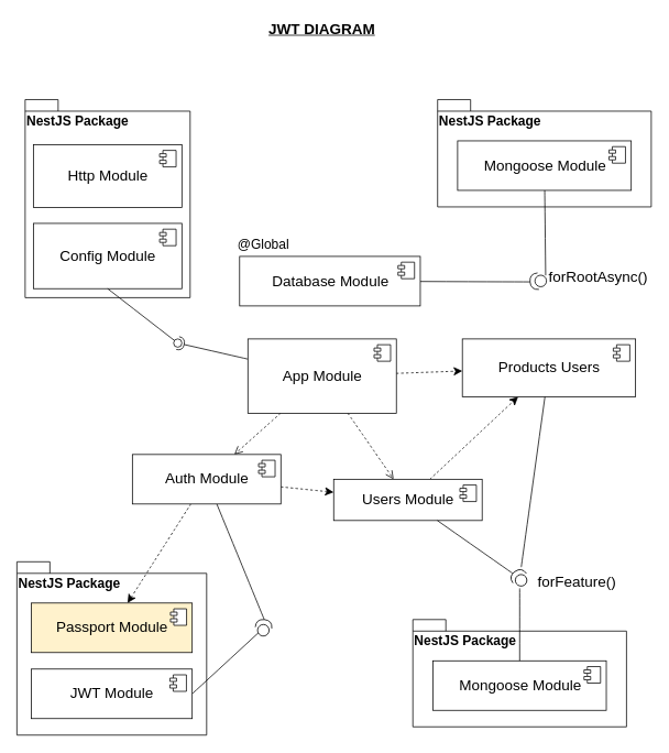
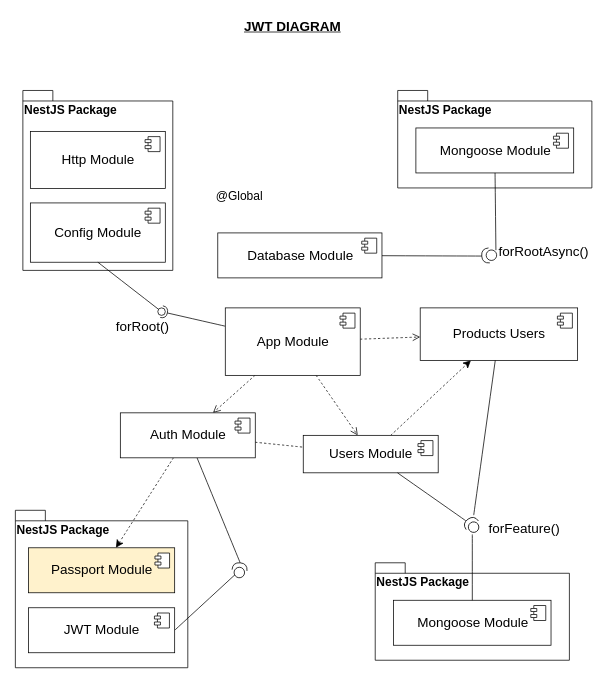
  <mxCell id="0" />
  <mxCell id="1" parent="0" />
  <mxCell id="2" value="NestJS Package" style="shape=folder;fontStyle=1;spacingTop=10;tabWidth=40;tabHeight=14;tabPosition=left;html=1;fontSize=16;align=left;verticalAlign=top;container=0;" parent="1" vertex="1"><mxGeometry x="20" y="680" width="230" height="210" as="geometry" /></mxCell>
  <mxCell id="3" value="" style="group" parent="1" vertex="1" connectable="0"><mxGeometry x="500" y="750" width="259" height="130" as="geometry" /></mxCell>
  <mxCell id="4" value="NestJS Package" style="shape=folder;fontStyle=1;spacingTop=10;tabWidth=40;tabHeight=14;tabPosition=left;html=1;fontSize=16;align=left;verticalAlign=top;" parent="3" vertex="1"><mxGeometry width="259" height="130" as="geometry" /></mxCell>
  <mxCell id="5" value="Mongoose Module" style="html=1;dropTarget=0;labelBorderColor=none;fontSize=18;" parent="3" vertex="1"><mxGeometry x="24.5" y="50" width="210" height="60" as="geometry" /></mxCell>
  <mxCell id="6" value="" style="shape=module;jettyWidth=8;jettyHeight=4;labelBorderColor=none;fontSize=18;html=1;" parent="5" vertex="1"><mxGeometry x="1" width="20" height="20" relative="1" as="geometry"><mxPoint x="-27" y="7" as="offset" /></mxGeometry></mxCell>
- <mxCell id="7" style="edgeStyle=none;curved=1;rounded=0;orthogonalLoop=1;jettySize=auto;html=1;fontSize=12;startSize=8;endSize=8;dashed=1;" parent="1" source="52" target="27" edge="1"><mxGeometry relative="1" as="geometry"><mxPoint x="414" y="452.841" as="sourcePoint" /></mxGeometry></mxCell>
+ <mxCell id="7" style="edgeStyle=none;curved=1;rounded=0;orthogonalLoop=1;jettySize=auto;html=1;fontSize=12;startSize=8;endSize=8;dashed=1;endArrow=open;" parent="1" source="52" target="27" edge="1"><mxGeometry relative="1" as="geometry"><mxPoint x="414" y="452.841" as="sourcePoint" /></mxGeometry></mxCell>
  <mxCell id="8" value="" style="group" parent="1" vertex="1" connectable="0"><mxGeometry x="30" y="120" width="200" height="240" as="geometry" /></mxCell>
  <mxCell id="9" value="NestJS Package" style="shape=folder;fontStyle=1;spacingTop=10;tabWidth=40;tabHeight=14;tabPosition=left;html=1;fontSize=16;align=left;verticalAlign=top;" parent="8" vertex="1"><mxGeometry width="200" height="240.0" as="geometry" /></mxCell>
  <mxCell id="10" value="Http Module" style="html=1;dropTarget=0;fontSize=18;" parent="8" vertex="1"><mxGeometry x="10" y="54.545" width="180" height="76.364" as="geometry" /></mxCell>
  <mxCell id="11" value="" style="shape=module;jettyWidth=8;jettyHeight=4;fontSize=18;" parent="10" vertex="1"><mxGeometry x="1" width="20" height="20" relative="1" as="geometry"><mxPoint x="-27" y="7" as="offset" /></mxGeometry></mxCell>
  <mxCell id="12" value="Config Module" style="dropTarget=0;fontSize=18;html=1;labelBorderColor=none;" parent="8" vertex="1"><mxGeometry x="10" y="150" width="180" height="79.09" as="geometry" /></mxCell>
  <mxCell id="13" value="" style="shape=module;jettyWidth=8;jettyHeight=4;fontSize=18;" parent="12" vertex="1"><mxGeometry x="1" width="20" height="20" relative="1" as="geometry"><mxPoint x="-27" y="7" as="offset" /></mxGeometry></mxCell>
  <mxCell id="14" style="edgeStyle=none;curved=1;rounded=0;orthogonalLoop=1;jettySize=auto;html=1;fontSize=12;startSize=8;endSize=8;dashed=1;endArrow=open;" parent="1" source="52" target="29" edge="1"><mxGeometry relative="1" as="geometry"><mxPoint x="373.167" y="480" as="sourcePoint" /><mxPoint x="435.37" y="565" as="targetPoint" /></mxGeometry></mxCell>
- <mxCell id="15" style="edgeStyle=none;curved=1;rounded=0;orthogonalLoop=1;jettySize=auto;html=1;fontSize=12;startSize=8;endSize=8;dashed=1;" parent="1" source="50" target="29" edge="1"><mxGeometry relative="1" as="geometry"><mxPoint x="340" y="594.913" as="sourcePoint" /><mxPoint x="390" y="590" as="targetPoint" /></mxGeometry></mxCell>
+ <mxCell id="15" style="edgeStyle=none;curved=1;rounded=0;orthogonalLoop=1;jettySize=auto;html=1;fontSize=12;startSize=8;endSize=8;dashed=1;endArrow=none;" parent="1" source="50" target="29" edge="1"><mxGeometry relative="1" as="geometry"><mxPoint x="340" y="594.913" as="sourcePoint" /><mxPoint x="390" y="590" as="targetPoint" /></mxGeometry></mxCell>
  <mxCell id="16" style="edgeStyle=none;curved=1;rounded=0;orthogonalLoop=1;jettySize=auto;html=1;fontSize=18;startSize=8;endSize=8;dashed=1;" parent="1" source="29" target="27" edge="1"><mxGeometry relative="1" as="geometry"><mxPoint x="520" y="570.349" as="sourcePoint" /></mxGeometry></mxCell>
  <mxCell id="17" style="edgeStyle=none;curved=1;rounded=0;orthogonalLoop=1;jettySize=auto;html=1;fontSize=12;startSize=8;endSize=8;dashed=1;endArrow=open;" parent="1" source="52" target="50" edge="1"><mxGeometry relative="1" as="geometry"><mxPoint x="329.2" y="480" as="sourcePoint" /><mxPoint x="280.556" y="565" as="targetPoint" /></mxGeometry></mxCell>
  <mxCell id="18" style="edgeStyle=none;curved=1;rounded=0;orthogonalLoop=1;jettySize=auto;html=1;fontSize=18;endArrow=classic;endFill=1;startSize=8;endSize=8;dashed=1;" parent="1" source="50" target="40" edge="1"><mxGeometry relative="1" as="geometry"><mxPoint x="265" y="615" as="sourcePoint" /></mxGeometry></mxCell>
  <mxCell id="19" value="" style="group" parent="1" vertex="1" connectable="0"><mxGeometry x="530" y="120" width="259" height="130" as="geometry" /></mxCell>
  <mxCell id="20" value="NestJS Package" style="shape=folder;fontStyle=1;spacingTop=10;tabWidth=40;tabHeight=14;tabPosition=left;html=1;fontSize=16;align=left;verticalAlign=top;" parent="19" vertex="1"><mxGeometry width="259" height="130" as="geometry" /></mxCell>
  <mxCell id="21" value="Mongoose Module" style="html=1;dropTarget=0;labelBorderColor=none;fontSize=18;" parent="19" vertex="1"><mxGeometry x="24.25" y="50" width="210.5" height="60" as="geometry" /></mxCell>
  <mxCell id="22" value="" style="shape=module;jettyWidth=8;jettyHeight=4;labelBorderColor=none;fontSize=18;html=1;" parent="21" vertex="1"><mxGeometry x="1" width="20" height="20" relative="1" as="geometry"><mxPoint x="-27" y="7" as="offset" /></mxGeometry></mxCell>
  <mxCell id="23" value="JWT DIAGRAM" style="text;strokeColor=none;align=center;fillColor=none;html=1;verticalAlign=middle;whiteSpace=wrap;rounded=0;fontSize=18;fontStyle=5" parent="1" vertex="1"><mxGeometry x="290" y="20" width="200" height="30" as="geometry" /></mxCell>
  <mxCell id="24" value="" style="rounded=0;orthogonalLoop=1;jettySize=auto;html=1;endArrow=none;endFill=0;sketch=0;sourcePerimeterSpacing=0;targetPerimeterSpacing=0;fontSize=18;startSize=8;endSize=8;curved=1;exitX=0.5;exitY=1;exitDx=0;exitDy=0;" parent="1" source="12" target="26" edge="1"><mxGeometry relative="1" as="geometry"><mxPoint x="170" y="455" as="sourcePoint" /></mxGeometry></mxCell>
  <mxCell id="25" value="" style="rounded=0;orthogonalLoop=1;jettySize=auto;html=1;endArrow=halfCircle;endFill=0;entryX=0.5;entryY=0.5;endSize=6;strokeWidth=1;sketch=0;fontSize=18;curved=1;" parent="1" source="52" target="26" edge="1"><mxGeometry relative="1" as="geometry"><mxPoint x="284" y="435.597" as="sourcePoint" /></mxGeometry></mxCell>
  <mxCell id="26" value="" style="ellipse;whiteSpace=wrap;html=1;align=center;aspect=fixed;resizable=0;points=[];outlineConnect=0;sketch=0;labelBorderColor=none;fontSize=18;" parent="1" vertex="1"><mxGeometry x="210" y="410" width="10" height="10" as="geometry" /></mxCell>
  <mxCell id="27" value="Products Users" style="html=1;dropTarget=0;labelBorderColor=none;fontSize=18;" parent="1" vertex="1"><mxGeometry x="560" y="410" width="210" height="70" as="geometry" /></mxCell>
  <mxCell id="28" value="" style="shape=module;jettyWidth=8;jettyHeight=4;labelBorderColor=none;fontSize=18;html=1;" parent="27" vertex="1"><mxGeometry x="1" width="20" height="20" relative="1" as="geometry"><mxPoint x="-27" y="7" as="offset" /></mxGeometry></mxCell>
  <mxCell id="29" value="Users Module" style="html=1;dropTarget=0;labelBorderColor=none;fontSize=18;" parent="1" vertex="1"><mxGeometry x="404" y="580" width="180" height="50" as="geometry" /></mxCell>
  <mxCell id="30" value="" style="shape=module;jettyWidth=8;jettyHeight=4;labelBorderColor=none;fontSize=18;html=1;" parent="29" vertex="1"><mxGeometry x="1" width="20" height="20" relative="1" as="geometry"><mxPoint x="-27" y="7" as="offset" /></mxGeometry></mxCell>
  <mxCell id="31" style="edgeStyle=none;curved=1;rounded=0;orthogonalLoop=1;jettySize=auto;html=1;fontSize=18;startSize=8;endSize=8;endArrow=none;endFill=0;" parent="1" source="34" target="5" edge="1"><mxGeometry relative="1" as="geometry" /></mxCell>
  <mxCell id="32" style="edgeStyle=none;curved=1;rounded=0;orthogonalLoop=1;jettySize=auto;html=1;fontSize=18;endArrow=none;endFill=0;startSize=8;endSize=8;" parent="1" source="34" target="29" edge="1"><mxGeometry relative="1" as="geometry" /></mxCell>
  <mxCell id="33" style="edgeStyle=none;curved=1;rounded=0;orthogonalLoop=1;jettySize=auto;html=1;fontSize=18;endArrow=none;endFill=0;startSize=8;endSize=8;" parent="1" source="34" target="27" edge="1"><mxGeometry relative="1" as="geometry" /></mxCell>
  <mxCell id="34" value="" style="shape=providedRequiredInterface;html=1;verticalLabelPosition=bottom;sketch=0;labelBorderColor=none;fontSize=18;rotation=-125;" parent="1" vertex="1"><mxGeometry x="619.5" y="690" width="20" height="20" as="geometry" /></mxCell>
  <mxCell id="35" value="forFeature()" style="text;strokeColor=none;align=center;fillColor=none;html=1;verticalAlign=middle;whiteSpace=wrap;rounded=0;fontSize=18;" parent="1" vertex="1"><mxGeometry x="639" y="690" width="120" height="30" as="geometry" /></mxCell>
  <mxCell id="36" style="edgeStyle=none;curved=1;rounded=0;orthogonalLoop=1;jettySize=auto;html=1;exitX=1;exitY=0.5;exitDx=0;exitDy=0;entryX=0.283;entryY=0.318;entryDx=0;entryDy=0;entryPerimeter=0;fontSize=18;endArrow=none;endFill=0;startSize=8;endSize=8;" parent="1" source="37" target="44" edge="1"><mxGeometry relative="1" as="geometry" /></mxCell>
  <mxCell id="37" value="JWT Module" style="html=1;dropTarget=0;labelBorderColor=none;fontSize=18;" parent="1" vertex="1"><mxGeometry x="37.5" y="810" width="195" height="60" as="geometry" /></mxCell>
  <mxCell id="38" value="" style="shape=module;jettyWidth=8;jettyHeight=4;labelBorderColor=none;fontSize=18;html=1;" parent="37" vertex="1"><mxGeometry x="1" width="20" height="20" relative="1" as="geometry"><mxPoint x="-27" y="7" as="offset" /></mxGeometry></mxCell>
  <mxCell id="39" value="" style="group" parent="1" vertex="1" connectable="0"><mxGeometry x="37.5" y="730" width="195" height="60" as="geometry" /></mxCell>
  <mxCell id="40" value="Passport Module" style="html=1;dropTarget=0;labelBorderColor=none;fontSize=18;container=0;fillColor=#fff2cc;" parent="39" vertex="1"><mxGeometry width="195" height="60" as="geometry" /></mxCell>
  <mxCell id="41" value="" style="shape=module;jettyWidth=8;jettyHeight=4;labelBorderColor=none;fontSize=18;html=1;container=0;" parent="39" vertex="1"><mxGeometry x="168.675" y="7" width="19.5" height="20" as="geometry"><mxPoint x="-27" y="7" as="offset" /></mxGeometry></mxCell>
  <mxCell id="42" style="edgeStyle=none;curved=1;rounded=0;orthogonalLoop=1;jettySize=auto;html=1;exitX=0.5;exitY=0;exitDx=0;exitDy=0;fontSize=18;endArrow=none;endFill=0;startSize=8;endSize=8;" parent="1" source="37" target="37" edge="1"><mxGeometry relative="1" as="geometry" /></mxCell>
  <mxCell id="43" style="edgeStyle=none;curved=1;rounded=0;orthogonalLoop=1;jettySize=auto;html=1;exitX=1;exitY=0.5;exitDx=0;exitDy=0;exitPerimeter=0;fontSize=18;endArrow=none;endFill=0;startSize=8;endSize=8;" parent="1" source="44" target="50" edge="1"><mxGeometry relative="1" as="geometry"><mxPoint x="273.572" y="615" as="targetPoint" /></mxGeometry></mxCell>
  <mxCell id="44" value="" style="shape=providedRequiredInterface;html=1;verticalLabelPosition=bottom;sketch=0;labelBorderColor=none;fontSize=18;rotation=-85;" parent="1" vertex="1"><mxGeometry x="309" y="750" width="20" height="20" as="geometry" /></mxCell>
+ <mxCell id="45" value="forRoot()" style="text;strokeColor=none;align=center;fillColor=none;html=1;verticalAlign=middle;whiteSpace=wrap;rounded=0;fontSize=18;" parent="1" vertex="1"><mxGeometry x="160" y="420" width="60" height="30" as="geometry" /></mxCell>
  <mxCell id="46" value="forRootAsync()" style="text;strokeColor=none;align=center;fillColor=none;html=1;verticalAlign=middle;whiteSpace=wrap;rounded=0;fontSize=18;" parent="1" vertex="1"><mxGeometry x="695" y="320" width="60" height="30" as="geometry" /></mxCell>
  <mxCell id="47" style="edgeStyle=none;curved=1;rounded=0;orthogonalLoop=1;jettySize=auto;html=1;exitX=1;exitY=0.5;exitDx=0;exitDy=0;exitPerimeter=0;fontSize=18;endArrow=none;endFill=0;startSize=8;endSize=8;" parent="1" source="48" target="54" edge="1"><mxGeometry relative="1" as="geometry"><mxPoint x="480" y="337.097" as="targetPoint" /></mxGeometry></mxCell>
  <mxCell id="48" value="" style="shape=providedRequiredInterface;html=1;verticalLabelPosition=bottom;sketch=0;labelBorderColor=none;fontSize=18;rotation=-185;" parent="1" vertex="1"><mxGeometry x="642" y="330" width="20" height="20" as="geometry" /></mxCell>
  <mxCell id="49" style="edgeStyle=none;curved=1;rounded=0;orthogonalLoop=1;jettySize=auto;html=1;fontSize=18;endArrow=none;endFill=0;startSize=8;endSize=8;entryX=0.021;entryY=0.809;entryDx=0;entryDy=0;entryPerimeter=0;" parent="1" source="21" target="48" edge="1"><mxGeometry relative="1" as="geometry"><mxPoint x="690" y="310" as="targetPoint" /></mxGeometry></mxCell>
  <mxCell id="50" value="Auth Module" style="html=1;dropTarget=0;labelBorderColor=none;fontSize=18;" parent="1" vertex="1"><mxGeometry x="160" y="550" width="180" height="60" as="geometry" /></mxCell>
  <mxCell id="51" value="" style="shape=module;jettyWidth=8;jettyHeight=4;labelBorderColor=none;fontSize=18;html=1;" parent="50" vertex="1"><mxGeometry x="1" width="20" height="20" relative="1" as="geometry"><mxPoint x="-27" y="7" as="offset" /></mxGeometry></mxCell>
  <mxCell id="52" value="App Module" style="html=1;dropTarget=0;labelBorderColor=none;fontSize=18;" parent="1" vertex="1"><mxGeometry x="300" y="410" width="180" height="90" as="geometry" /></mxCell>
  <mxCell id="53" value="" style="shape=module;jettyWidth=8;jettyHeight=4;labelBorderColor=none;fontSize=18;html=1;" parent="52" vertex="1"><mxGeometry x="1" width="20" height="20" relative="1" as="geometry"><mxPoint x="-27" y="7" as="offset" /></mxGeometry></mxCell>
  <mxCell id="54" value="Database Module" style="html=1;dropTarget=0;labelBorderColor=none;fontSize=18;" parent="1" vertex="1"><mxGeometry x="290" y="310" width="219" height="60" as="geometry" /></mxCell>
  <mxCell id="55" value="" style="shape=module;jettyWidth=8;jettyHeight=4;labelBorderColor=none;fontSize=18;html=1;" parent="54" vertex="1"><mxGeometry x="1" width="20" height="20" relative="1" as="geometry"><mxPoint x="-27" y="7" as="offset" /></mxGeometry></mxCell>
- <mxCell id="56" value="@Global" style="text;strokeColor=none;align=center;fillColor=none;html=1;verticalAlign=middle;whiteSpace=wrap;rounded=0;fontSize=16;" parent="1" vertex="1"><mxGeometry x="289" y="280" width="60" height="30" as="geometry" /></mxCell>
+ <mxCell id="56" value="@Global" style="text;strokeColor=none;align=center;fillColor=none;html=1;verticalAlign=middle;whiteSpace=wrap;rounded=0;fontSize=16;" parent="1" vertex="1"><mxGeometry x="289" y="245" width="60" height="30" as="geometry" /></mxCell>
